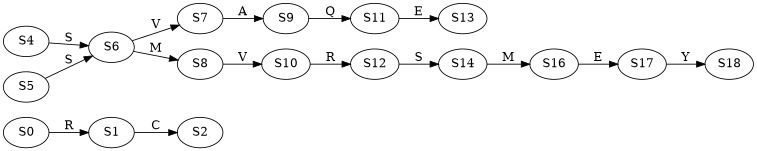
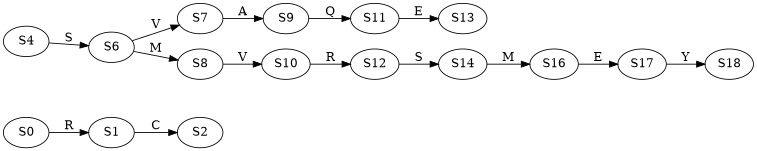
  strict digraph {
    rankdir=LR
    S0
    S1
    S2
    S4
    S6
-   S5
    S7
    S8
    S9
    S10
    S11
    S12
    S13
    S14
    S16
    S17
    S18
    S0 -> S1 [label=R]
    S1 -> S2 [label=C]
    S4 -> S6 [label=S]
    S6 -> S7 [label=V]
    S6 -> S8 [label=M]
-   S5 -> S6 [label=S]
    S7 -> S9 [label=A]
    S8 -> S10 [label=V]
    S9 -> S11 [label=Q]
    S10 -> S12 [label=R]
    S11 -> S13 [label=E]
    S12 -> S14 [label=S]
    S14 -> S16 [label=M]
    S16 -> S17 [label=E]
    S17 -> S18 [label=Y]
  }
